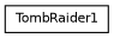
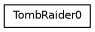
  digraph {
    rankdir=LR
-   n1 [color=black fillcolor=white fontname=Helvetica fontsize=10 height=0.2 label=TombRaider1 shape=record style=filled width=0.4]
+   n1 [color=black fillcolor=white fontname=Helvetica fontsize=10 height=0.2 label=TombRaider0 shape=record style=filled width=0.4]
  }
